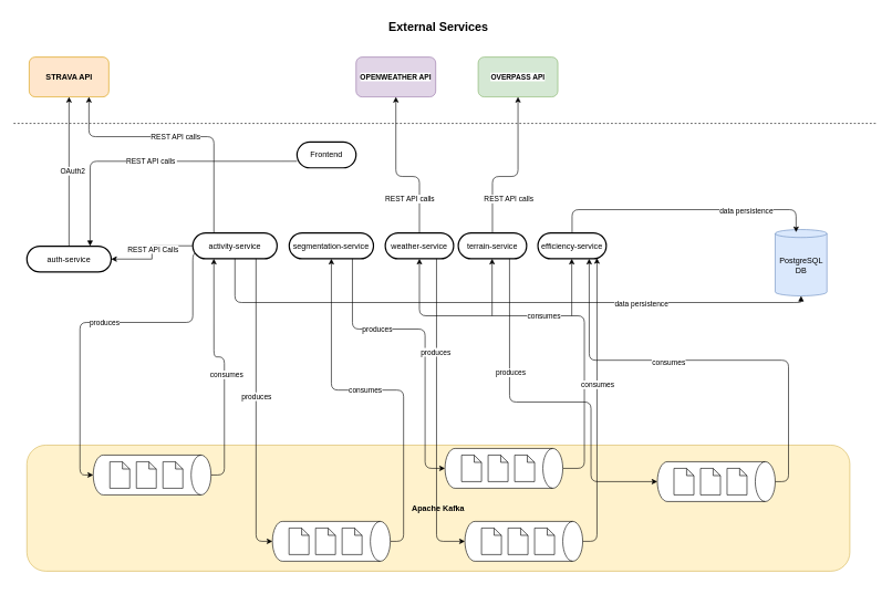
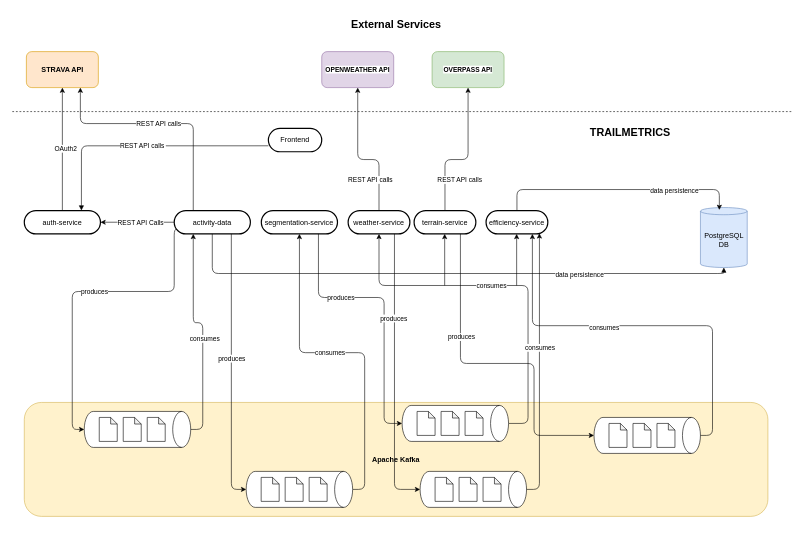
  <mxCell id="0" />
  <mxCell id="1" parent="0" />
  <mxCell id="2" value="&lt;b&gt;Apache Kafka&lt;/b&gt;" style="rounded=1;whiteSpace=wrap;html=1;fillColor=#fff2cc;strokeColor=#d6b656;" parent="1" vertex="1"><mxGeometry x="40" y="670" width="1240" height="190" as="geometry" /></mxCell>
  <mxCell id="3" value="Frontend" style="rounded=1;whiteSpace=wrap;arcSize=50;strokeWidth=2;" parent="1" vertex="1"><mxGeometry x="447" y="213" width="89" height="39" as="geometry" /></mxCell>
  <mxCell id="4" style="edgeStyle=orthogonalEdgeStyle;shape=connector;curved=0;rounded=1;orthogonalLoop=1;jettySize=auto;html=1;strokeColor=default;align=center;verticalAlign=middle;fontFamily=Helvetica;fontSize=11;fontColor=default;labelBackgroundColor=default;endArrow=classic;entryX=0.5;entryY=1;entryDx=0;entryDy=0;" parent="1" source="6" target="21" edge="1"><mxGeometry relative="1" as="geometry"><mxPoint y="175" as="targetPoint" x="120" /></mxGeometry></mxCell>
  <mxCell id="5" value="OAuth2" style="edgeLabel;html=1;align=center;verticalAlign=middle;resizable=0;points=[];fontFamily=Helvetica;fontSize=11;fontColor=default;labelBackgroundColor=default;" parent="4" vertex="1" connectable="0"><mxGeometry x="0.012" y="-4" relative="1" as="geometry"><mxPoint x="1" as="offset" /></mxGeometry></mxCell>
- <mxCell id="6" value="auth-service" style="rounded=1;whiteSpace=wrap;arcSize=50;strokeWidth=2;" parent="1" vertex="1"><mxGeometry x="40" y="370" width="127" height="39" as="geometry" /></mxCell>
+ <mxCell id="6" value="auth-service" style="rounded=1;whiteSpace=wrap;arcSize=50;strokeWidth=2;" parent="1" vertex="1"><mxGeometry x="40" y="350" width="127" height="39" as="geometry" /></mxCell>
  <mxCell id="7" value="" style="edgeStyle=orthogonalEdgeStyle;rounded=0;orthogonalLoop=1;jettySize=auto;html=1;" parent="1" source="13" target="6" edge="1"><mxGeometry relative="1" as="geometry" /></mxCell>
  <mxCell id="8" value="REST API Calls" style="edgeLabel;html=1;align=center;verticalAlign=middle;resizable=0;points=[];" parent="7" vertex="1" connectable="0"><mxGeometry x="-0.08" y="1" relative="1" as="geometry"><mxPoint as="offset" /></mxGeometry></mxCell>
  <mxCell id="9" style="rounded=1;orthogonalLoop=1;jettySize=auto;html=1;entryX=0.5;entryY=1;entryDx=0;entryDy=0;entryPerimeter=0;edgeStyle=orthogonalEdgeStyle;exitX=0.063;exitY=0.795;exitDx=0;exitDy=0;curved=0;exitPerimeter=0;" parent="1" source="13" target="48" edge="1"><mxGeometry relative="1" as="geometry"><mxPoint x="255" y="495" as="sourcePoint" /><mxPoint x="40" y="725" as="targetPoint" /><Array as="points"><mxPoint x="290" y="381" /><mxPoint x="290" y="485" /><mxPoint y="485" x="120" /><mxPoint y="715" x="120" /></Array></mxGeometry></mxCell>
  <mxCell id="10" value="produces" style="edgeLabel;html=1;align=center;verticalAlign=middle;resizable=0;points=[];" parent="9" vertex="1" connectable="0"><mxGeometry x="-0.076" relative="1" as="geometry"><mxPoint as="offset" /></mxGeometry></mxCell>
  <mxCell id="11" style="edgeStyle=orthogonalEdgeStyle;shape=connector;curved=0;rounded=1;orthogonalLoop=1;jettySize=auto;html=1;entryX=0.75;entryY=1;entryDx=0;entryDy=0;strokeColor=default;align=center;verticalAlign=middle;fontFamily=Helvetica;fontSize=11;fontColor=default;labelBackgroundColor=default;endArrow=classic;exitX=0.25;exitY=0;exitDx=0;exitDy=0;" parent="1" source="13" target="21" edge="1"><mxGeometry relative="1" as="geometry"><Array as="points"><mxPoint x="322" y="205" /><mxPoint x="134" y="205" /></Array></mxGeometry></mxCell>
  <mxCell id="12" value="REST API calls" style="edgeLabel;html=1;align=center;verticalAlign=middle;resizable=0;points=[];fontFamily=Helvetica;fontSize=11;fontColor=default;labelBackgroundColor=default;" parent="11" vertex="1" connectable="0"><mxGeometry x="0.421" y="-2" relative="1" as="geometry"><mxPoint x="76" y="2" as="offset" /></mxGeometry></mxCell>
- <mxCell id="13" value="activity-service" style="rounded=1;whiteSpace=wrap;arcSize=50;strokeWidth=2;" parent="1" vertex="1"><mxGeometry x="290" y="350" width="127" height="39" as="geometry" /></mxCell>
+ <mxCell id="13" value="activity-data" style="rounded=1;whiteSpace=wrap;arcSize=50;strokeWidth=2;" parent="1" vertex="1"><mxGeometry x="290" y="350" width="127" height="39" as="geometry" /></mxCell>
  <mxCell id="14" value="segmentation-service" style="rounded=1;whiteSpace=wrap;arcSize=50;strokeWidth=2;" parent="1" vertex="1"><mxGeometry x="435.25" y="350" width="127" height="39" as="geometry" /></mxCell>
  <mxCell id="15" style="edgeStyle=orthogonalEdgeStyle;shape=connector;curved=0;rounded=1;orthogonalLoop=1;jettySize=auto;html=1;entryX=0.5;entryY=1;entryDx=0;entryDy=0;strokeColor=default;align=center;verticalAlign=middle;fontFamily=Helvetica;fontSize=11;fontColor=default;labelBackgroundColor=default;endArrow=classic;" parent="1" source="17" target="72" edge="1"><mxGeometry relative="1" as="geometry"><Array as="points"><mxPoint x="632" y="265" /><mxPoint x="596" y="265" /></Array></mxGeometry></mxCell>
  <mxCell id="16" value="REST API calls" style="edgeLabel;html=1;align=center;verticalAlign=middle;resizable=0;points=[];fontFamily=Helvetica;fontSize=11;fontColor=default;labelBackgroundColor=default;" parent="15" vertex="1" connectable="0"><mxGeometry x="-0.157" y="1" relative="1" as="geometry"><mxPoint x="1" y="32" as="offset" /></mxGeometry></mxCell>
  <mxCell id="17" value="weather-service" style="rounded=1;whiteSpace=wrap;arcSize=50;strokeWidth=2;" parent="1" vertex="1"><mxGeometry x="580" y="350" width="103" height="39" as="geometry" /></mxCell>
  <mxCell id="18" value="REST API calls" style="startArrow=none;endArrow=block;exitX=0.01;exitY=0.74;entryX=0.75;entryY=0;edgeStyle=orthogonalEdgeStyle;entryDx=0;entryDy=0;" parent="1" source="3" target="6" edge="1"><mxGeometry relative="1" as="geometry" /></mxCell>
  <mxCell id="19" value="" style="startArrow=none;endArrow=block;exitX=0.5;exitY=1;entryX=0.5;entryY=1;entryDx=0;entryDy=0;entryPerimeter=0;edgeStyle=orthogonalEdgeStyle;" parent="1" source="13" target="22" edge="1"><mxGeometry x="-0.001" y="-8" relative="1" as="geometry"><mxPoint x="1" as="offset" /><mxPoint x="1217.5" y="425" as="targetPoint" /></mxGeometry></mxCell>
  <mxCell id="20" value="data persistence" style="edgeLabel;html=1;align=center;verticalAlign=middle;resizable=0;points=[];fontFamily=Helvetica;fontSize=11;fontColor=default;labelBackgroundColor=default;" parent="19" vertex="1" connectable="0"><mxGeometry x="0.63" y="-1" relative="1" as="geometry"><mxPoint x="-79" as="offset" /></mxGeometry></mxCell>
  <mxCell id="21" value="&lt;b&gt;STRAVA API&lt;/b&gt;" style="rounded=1;whiteSpace=wrap;html=1;fillColor=#ffe6cc;strokeColor=#d79b00;" parent="1" vertex="1"><mxGeometry x="43.5" y="85" width="120" height="60" as="geometry" /></mxCell>
  <mxCell id="22" value="PostgreSQL&lt;div&gt;DB&lt;/div&gt;" style="shape=cylinder3;whiteSpace=wrap;html=1;boundedLbl=1;backgroundOutline=1;size=6;fillColor=#dae8fc;strokeColor=#6c8ebf;" parent="1" vertex="1"><mxGeometry x="1167.5" y="345" width="78" height="100" as="geometry" /></mxCell>
  <mxCell id="23" style="edgeStyle=orthogonalEdgeStyle;shape=connector;curved=0;rounded=1;orthogonalLoop=1;jettySize=auto;html=1;strokeColor=default;align=center;verticalAlign=middle;fontFamily=Helvetica;fontSize=11;fontColor=default;labelBackgroundColor=default;endArrow=classic;" parent="1" source="25" target="73" edge="1"><mxGeometry relative="1" as="geometry"><Array as="points"><mxPoint x="742" y="265" /><mxPoint x="780" y="265" /></Array></mxGeometry></mxCell>
  <mxCell id="24" value="REST API calls" style="edgeLabel;html=1;align=center;verticalAlign=middle;resizable=0;points=[];fontFamily=Helvetica;fontSize=11;fontColor=default;labelBackgroundColor=default;" parent="23" vertex="1" connectable="0"><mxGeometry x="-0.123" y="-2" relative="1" as="geometry"><mxPoint x="2" y="31" as="offset" /></mxGeometry></mxCell>
  <mxCell id="25" value="terrain-service" style="rounded=1;whiteSpace=wrap;arcSize=50;strokeWidth=2;" parent="1" vertex="1"><mxGeometry x="690" y="350" width="103" height="39" as="geometry" /></mxCell>
  <mxCell id="26" value="efficiency-service" style="rounded=1;whiteSpace=wrap;arcSize=50;strokeWidth=2;" parent="1" vertex="1"><mxGeometry x="810" y="350" width="103" height="39" as="geometry" /></mxCell>
  <mxCell id="27" style="rounded=1;orthogonalLoop=1;jettySize=auto;html=1;entryX=0.5;entryY=1;entryDx=0;entryDy=0;entryPerimeter=0;edgeStyle=orthogonalEdgeStyle;exitX=0.75;exitY=1;exitDx=0;exitDy=0;curved=0;" parent="1" source="13" target="43" edge="1"><mxGeometry relative="1" as="geometry"><mxPoint x="364" y="399" as="sourcePoint" /><mxPoint x="417" y="715" as="targetPoint" /></mxGeometry></mxCell>
  <mxCell id="28" value="produces" style="edgeLabel;html=1;align=center;verticalAlign=middle;resizable=0;points=[];" parent="27" vertex="1" connectable="0"><mxGeometry x="-0.076" relative="1" as="geometry"><mxPoint as="offset" /></mxGeometry></mxCell>
  <mxCell id="29" style="edgeStyle=orthogonalEdgeStyle;rounded=1;orthogonalLoop=1;jettySize=auto;html=1;exitX=0.5;exitY=0;exitDx=0;exitDy=0;exitPerimeter=0;curved=0;" parent="1" source="43" target="14" edge="1"><mxGeometry relative="1" as="geometry"><mxPoint x="610" y="625" as="targetPoint" /><mxPoint x="632" y="715" as="sourcePoint" /></mxGeometry></mxCell>
  <mxCell id="30" value="consumes" style="edgeLabel;html=1;align=center;verticalAlign=middle;resizable=0;points=[];" parent="29" vertex="1" connectable="0"><mxGeometry x="0.2" relative="1" as="geometry"><mxPoint x="27" as="offset" /></mxGeometry></mxCell>
  <mxCell id="31" style="edgeStyle=orthogonalEdgeStyle;rounded=1;orthogonalLoop=1;jettySize=auto;html=1;exitX=0.75;exitY=1;exitDx=0;exitDy=0;entryX=0.5;entryY=1;entryDx=0;entryDy=0;entryPerimeter=0;curved=0;" parent="1" source="14" target="38" edge="1"><mxGeometry relative="1" as="geometry"><mxPoint x="711.29" y="724" as="targetPoint" /><Array as="points"><mxPoint x="531" y="495" /><mxPoint x="640" y="495" /><mxPoint x="640" y="705" /></Array></mxGeometry></mxCell>
  <mxCell id="32" value="produces" style="edgeLabel;html=1;align=center;verticalAlign=middle;resizable=0;points=[];" parent="31" vertex="1" connectable="0"><mxGeometry x="-0.373" relative="1" as="geometry"><mxPoint as="offset" /></mxGeometry></mxCell>
  <mxCell id="33" style="edgeStyle=orthogonalEdgeStyle;rounded=1;orthogonalLoop=1;jettySize=auto;html=1;entryX=0.5;entryY=1;entryDx=0;entryDy=0;curved=0;exitX=0.5;exitY=0;exitDx=0;exitDy=0;exitPerimeter=0;" parent="1" source="38" target="17" edge="1"><mxGeometry relative="1" as="geometry"><mxPoint x="925" y="715" as="sourcePoint" /><Array as="points"><mxPoint x="880" y="705" /><mxPoint x="880" y="475" /><mxPoint x="632" y="475" /></Array></mxGeometry></mxCell>
  <mxCell id="34" value="consumes" style="edgeLabel;html=1;align=center;verticalAlign=middle;resizable=0;points=[];" parent="33" vertex="1" connectable="0"><mxGeometry x="0.244" y="1" relative="1" as="geometry"><mxPoint x="47" y="-1" as="offset" /></mxGeometry></mxCell>
  <mxCell id="35" value="" style="endArrow=classic;html=1;rounded=0;startSize=6;targetPerimeterSpacing=0;" parent="1" edge="1"><mxGeometry width="50" height="50" relative="1" as="geometry"><mxPoint x="741" y="475" as="sourcePoint" /><mxPoint x="741" y="389" as="targetPoint" /></mxGeometry></mxCell>
  <mxCell id="36" value="" style="endArrow=classic;html=1;rounded=0;startSize=6;targetPerimeterSpacing=0;" parent="1" edge="1"><mxGeometry width="50" height="50" relative="1" as="geometry"><mxPoint x="861" y="475" as="sourcePoint" /><mxPoint x="861" y="389" as="targetPoint" /></mxGeometry></mxCell>
  <mxCell id="37" value="" style="group" parent="1" vertex="1" connectable="0"><mxGeometry x="670" y="675" width="177.5" height="60" as="geometry" /></mxCell>
  <mxCell id="38" value="" style="shape=cylinder3;whiteSpace=wrap;html=1;boundedLbl=1;backgroundOutline=1;size=15;rotation=90;" parent="37" vertex="1"><mxGeometry x="58.75" y="-58.75" width="60" height="177.5" as="geometry" /></mxCell>
  <mxCell id="39" value="" style="shape=note;whiteSpace=wrap;html=1;backgroundOutline=1;darkOpacity=0.05;size=11;" parent="37" vertex="1"><mxGeometry x="25" y="10" width="30" height="40" as="geometry" /></mxCell>
  <mxCell id="40" value="" style="shape=note;whiteSpace=wrap;html=1;backgroundOutline=1;darkOpacity=0.05;size=11;" parent="37" vertex="1"><mxGeometry x="105" y="10" width="30" height="40" as="geometry" /></mxCell>
  <mxCell id="41" value="" style="shape=note;whiteSpace=wrap;html=1;backgroundOutline=1;darkOpacity=0.05;size=11;" parent="37" vertex="1"><mxGeometry x="65" y="10" width="30" height="40" as="geometry" /></mxCell>
  <mxCell id="42" value="" style="group" parent="1" vertex="1" connectable="0"><mxGeometry x="410" y="785" width="177.5" height="60" as="geometry" /></mxCell>
  <mxCell id="43" value="" style="shape=cylinder3;whiteSpace=wrap;html=1;boundedLbl=1;backgroundOutline=1;size=15;rotation=90;" parent="42" vertex="1"><mxGeometry x="58.75" y="-58.75" width="60" height="177.5" as="geometry" /></mxCell>
  <mxCell id="44" value="" style="shape=note;whiteSpace=wrap;html=1;backgroundOutline=1;darkOpacity=0.05;size=11;" parent="42" vertex="1"><mxGeometry x="25" y="10" width="30" height="40" as="geometry" /></mxCell>
  <mxCell id="45" value="" style="shape=note;whiteSpace=wrap;html=1;backgroundOutline=1;darkOpacity=0.05;size=11;" parent="42" vertex="1"><mxGeometry x="105" y="10" width="30" height="40" as="geometry" /></mxCell>
  <mxCell id="46" value="" style="shape=note;whiteSpace=wrap;html=1;backgroundOutline=1;darkOpacity=0.05;size=11;" parent="42" vertex="1"><mxGeometry x="65" y="10" width="30" height="40" as="geometry" /></mxCell>
  <mxCell id="47" value="" style="group" parent="1" vertex="1" connectable="0"><mxGeometry x="140" y="685" width="177.5" height="60" as="geometry" /></mxCell>
  <mxCell id="48" value="" style="shape=cylinder3;whiteSpace=wrap;html=1;boundedLbl=1;backgroundOutline=1;size=15;rotation=90;" parent="47" vertex="1"><mxGeometry x="58.75" y="-58.75" width="60" height="177.5" as="geometry" /></mxCell>
  <mxCell id="49" value="" style="shape=note;whiteSpace=wrap;html=1;backgroundOutline=1;darkOpacity=0.05;size=11;" parent="47" vertex="1"><mxGeometry x="25" y="10" width="30" height="40" as="geometry" /></mxCell>
  <mxCell id="50" value="" style="shape=note;whiteSpace=wrap;html=1;backgroundOutline=1;darkOpacity=0.05;size=11;" parent="47" vertex="1"><mxGeometry x="105" y="10" width="30" height="40" as="geometry" /></mxCell>
  <mxCell id="51" value="" style="shape=note;whiteSpace=wrap;html=1;backgroundOutline=1;darkOpacity=0.05;size=11;" parent="47" vertex="1"><mxGeometry x="65" y="10" width="30" height="40" as="geometry" /></mxCell>
  <mxCell id="52" value="" style="group" parent="1" vertex="1" connectable="0"><mxGeometry x="700" y="785" width="177.5" height="60" as="geometry" /></mxCell>
  <mxCell id="53" value="" style="shape=cylinder3;whiteSpace=wrap;html=1;boundedLbl=1;backgroundOutline=1;size=15;rotation=90;" parent="52" vertex="1"><mxGeometry x="58.75" y="-58.75" width="60" height="177.5" as="geometry" /></mxCell>
  <mxCell id="54" value="" style="shape=note;whiteSpace=wrap;html=1;backgroundOutline=1;darkOpacity=0.05;size=11;" parent="52" vertex="1"><mxGeometry x="25" y="10" width="30" height="40" as="geometry" /></mxCell>
  <mxCell id="55" value="" style="shape=note;whiteSpace=wrap;html=1;backgroundOutline=1;darkOpacity=0.05;size=11;" parent="52" vertex="1"><mxGeometry x="105" y="10" width="30" height="40" as="geometry" /></mxCell>
  <mxCell id="56" value="" style="shape=note;whiteSpace=wrap;html=1;backgroundOutline=1;darkOpacity=0.05;size=11;" parent="52" vertex="1"><mxGeometry x="65" y="10" width="30" height="40" as="geometry" /></mxCell>
  <mxCell id="57" value="" style="group" parent="1" vertex="1" connectable="0"><mxGeometry x="990" y="695" width="177.5" height="60" as="geometry" /></mxCell>
  <mxCell id="58" value="" style="shape=cylinder3;whiteSpace=wrap;html=1;boundedLbl=1;backgroundOutline=1;size=15;rotation=90;" parent="57" vertex="1"><mxGeometry x="58.75" y="-58.75" width="60" height="177.5" as="geometry" /></mxCell>
  <mxCell id="59" value="" style="shape=note;whiteSpace=wrap;html=1;backgroundOutline=1;darkOpacity=0.05;size=11;" parent="57" vertex="1"><mxGeometry x="25" y="10" width="30" height="40" as="geometry" /></mxCell>
  <mxCell id="60" value="" style="shape=note;whiteSpace=wrap;html=1;backgroundOutline=1;darkOpacity=0.05;size=11;" parent="57" vertex="1"><mxGeometry x="105" y="10" width="30" height="40" as="geometry" /></mxCell>
  <mxCell id="61" value="" style="shape=note;whiteSpace=wrap;html=1;backgroundOutline=1;darkOpacity=0.05;size=11;" parent="57" vertex="1"><mxGeometry x="65" y="10" width="30" height="40" as="geometry" /></mxCell>
  <mxCell id="62" style="edgeStyle=orthogonalEdgeStyle;rounded=1;orthogonalLoop=1;jettySize=auto;html=1;curved=0;exitX=0.75;exitY=1;exitDx=0;exitDy=0;" parent="1" source="25" edge="1"><mxGeometry relative="1" as="geometry"><mxPoint x="990" y="725" as="targetPoint" /><Array as="points"><mxPoint x="767" y="605" /><mxPoint x="890" y="605" /></Array></mxGeometry></mxCell>
  <mxCell id="63" value="produces" style="edgeLabel;html=1;align=center;verticalAlign=middle;resizable=0;points=[];fontFamily=Helvetica;fontSize=11;fontColor=default;labelBackgroundColor=default;" parent="62" vertex="1" connectable="0"><mxGeometry x="-0.384" relative="1" as="geometry"><mxPoint x="1" as="offset" /></mxGeometry></mxCell>
  <mxCell id="64" style="edgeStyle=orthogonalEdgeStyle;shape=connector;curved=0;rounded=1;orthogonalLoop=1;jettySize=auto;html=1;entryX=0.25;entryY=1;entryDx=0;entryDy=0;strokeColor=default;align=center;verticalAlign=middle;fontFamily=Helvetica;fontSize=11;fontColor=default;labelBackgroundColor=default;endArrow=classic;exitX=0.5;exitY=0;exitDx=0;exitDy=0;exitPerimeter=0;" parent="1" source="48" target="13" edge="1"><mxGeometry relative="1" as="geometry" /></mxCell>
  <mxCell id="65" value="consumes" style="edgeLabel;html=1;align=center;verticalAlign=middle;resizable=0;points=[];fontFamily=Helvetica;fontSize=11;fontColor=default;labelBackgroundColor=default;" parent="64" vertex="1" connectable="0"><mxGeometry x="-0.049" y="-3" relative="1" as="geometry"><mxPoint as="offset" /></mxGeometry></mxCell>
  <mxCell id="66" style="edgeStyle=orthogonalEdgeStyle;shape=connector;curved=0;rounded=1;orthogonalLoop=1;jettySize=auto;html=1;exitX=0.75;exitY=1;exitDx=0;exitDy=0;strokeColor=default;align=center;verticalAlign=middle;fontFamily=Helvetica;fontSize=11;fontColor=default;labelBackgroundColor=default;endArrow=classic;entryX=0.5;entryY=1;entryDx=0;entryDy=0;entryPerimeter=0;" parent="1" source="17" target="53" edge="1"><mxGeometry relative="1" as="geometry" /></mxCell>
  <mxCell id="67" value="produces" style="edgeLabel;html=1;align=center;verticalAlign=middle;resizable=0;points=[];fontFamily=Helvetica;fontSize=11;fontColor=default;labelBackgroundColor=default;" parent="66" vertex="1" connectable="0"><mxGeometry x="-0.402" y="-2" relative="1" as="geometry"><mxPoint as="offset" /></mxGeometry></mxCell>
  <mxCell id="68" style="edgeStyle=orthogonalEdgeStyle;shape=connector;curved=0;rounded=1;orthogonalLoop=1;jettySize=auto;html=1;exitX=0.5;exitY=0;exitDx=0;exitDy=0;exitPerimeter=0;entryX=0.75;entryY=1;entryDx=0;entryDy=0;strokeColor=default;align=center;verticalAlign=middle;fontFamily=Helvetica;fontSize=11;fontColor=default;labelBackgroundColor=default;endArrow=classic;" parent="1" source="58" target="26" edge="1"><mxGeometry relative="1" as="geometry" /></mxCell>
  <mxCell id="69" value="consumes" style="edgeLabel;html=1;align=center;verticalAlign=middle;resizable=0;points=[];fontFamily=Helvetica;fontSize=11;fontColor=default;labelBackgroundColor=default;" parent="68" vertex="1" connectable="0"><mxGeometry x="0.169" y="3" relative="1" as="geometry"><mxPoint as="offset" /></mxGeometry></mxCell>
  <mxCell id="70" style="edgeStyle=orthogonalEdgeStyle;shape=connector;curved=0;rounded=1;orthogonalLoop=1;jettySize=auto;html=1;exitX=0.5;exitY=0;exitDx=0;exitDy=0;exitPerimeter=0;entryX=0.864;entryY=0.974;entryDx=0;entryDy=0;entryPerimeter=0;strokeColor=default;align=center;verticalAlign=middle;fontFamily=Helvetica;fontSize=11;fontColor=default;labelBackgroundColor=default;endArrow=classic;" parent="1" source="53" target="26" edge="1"><mxGeometry relative="1" as="geometry" /></mxCell>
  <mxCell id="71" value="consumes" style="edgeLabel;html=1;align=center;verticalAlign=middle;resizable=0;points=[];fontFamily=Helvetica;fontSize=11;fontColor=default;labelBackgroundColor=default;" parent="70" vertex="1" connectable="0"><mxGeometry x="0.153" y="-1" relative="1" as="geometry"><mxPoint y="1" as="offset" /></mxGeometry></mxCell>
  <mxCell id="72" value="&lt;b&gt;OPENWEATHER API&lt;/b&gt;" style="rounded=1;whiteSpace=wrap;html=1;fontFamily=Helvetica;fontSize=11;labelBackgroundColor=default;fillColor=#e1d5e7;strokeColor=#9673a6;" parent="1" vertex="1"><mxGeometry x="536" y="85" width="120" height="60" as="geometry" /></mxCell>
  <mxCell id="73" value="&lt;b&gt;OVERPASS API&lt;/b&gt;" style="rounded=1;whiteSpace=wrap;html=1;fontFamily=Helvetica;fontSize=11;labelBackgroundColor=default;fillColor=#d5e8d4;strokeColor=#82b366;" parent="1" vertex="1"><mxGeometry x="720" y="85" width="120" height="60" as="geometry" /></mxCell>
  <mxCell id="74" value="" style="endArrow=none;dashed=1;html=1;rounded=1;strokeColor=default;align=center;verticalAlign=middle;fontFamily=Helvetica;fontSize=11;fontColor=default;labelBackgroundColor=default;" parent="1" edge="1"><mxGeometry width="50" height="50" relative="1" as="geometry"><mxPoint x="20" y="185" as="sourcePoint" /><mxPoint x="1322" y="185" as="targetPoint" /></mxGeometry></mxCell>
  <mxCell id="75" value="&lt;b&gt;&lt;font style=&quot;font-size: 18px;&quot;&gt;External Services&lt;/font&gt;&lt;/b&gt;" style="text;html=1;align=center;verticalAlign=middle;resizable=0;points=[];autosize=1;strokeColor=none;fillColor=none;fontFamily=Helvetica;fontSize=11;fontColor=default;labelBackgroundColor=default;" parent="1" vertex="1"><mxGeometry x="575" y="20" width="170" height="40" as="geometry" /></mxCell>
  <mxCell id="76" style="rounded=1;orthogonalLoop=1;jettySize=auto;html=1;strokeColor=default;align=center;verticalAlign=middle;fontFamily=Helvetica;fontSize=11;fontColor=default;labelBackgroundColor=default;endArrow=classic;edgeStyle=orthogonalEdgeStyle;entryX=0.404;entryY=0.04;entryDx=0;entryDy=0;entryPerimeter=0;" parent="1" source="26" target="22" edge="1"><mxGeometry relative="1" as="geometry"><Array as="points"><mxPoint x="862" y="315" /><mxPoint x="1199" y="315" /></Array><mxPoint x="1140" y="325" as="targetPoint" /></mxGeometry></mxCell>
  <mxCell id="77" value="data persistence" style="edgeLabel;html=1;align=center;verticalAlign=middle;resizable=0;points=[];fontFamily=Helvetica;fontSize=11;fontColor=default;labelBackgroundColor=default;" parent="76" vertex="1" connectable="0"><mxGeometry x="0.273" y="-1" relative="1" as="geometry"><mxPoint x="38" as="offset" /></mxGeometry></mxCell>
+ <mxCell id="78" value="&lt;b&gt;&lt;font style=&quot;font-size: 18px;&quot;&gt;TRAILMETRICS&lt;/font&gt;&lt;/b&gt;" style="text;html=1;align=center;verticalAlign=middle;resizable=0;points=[];autosize=1;strokeColor=none;fillColor=none;fontFamily=Helvetica;fontSize=11;fontColor=default;labelBackgroundColor=default;" parent="1" vertex="1"><mxGeometry x="970" y="200" width="160" height="40" as="geometry" /></mxCell>
